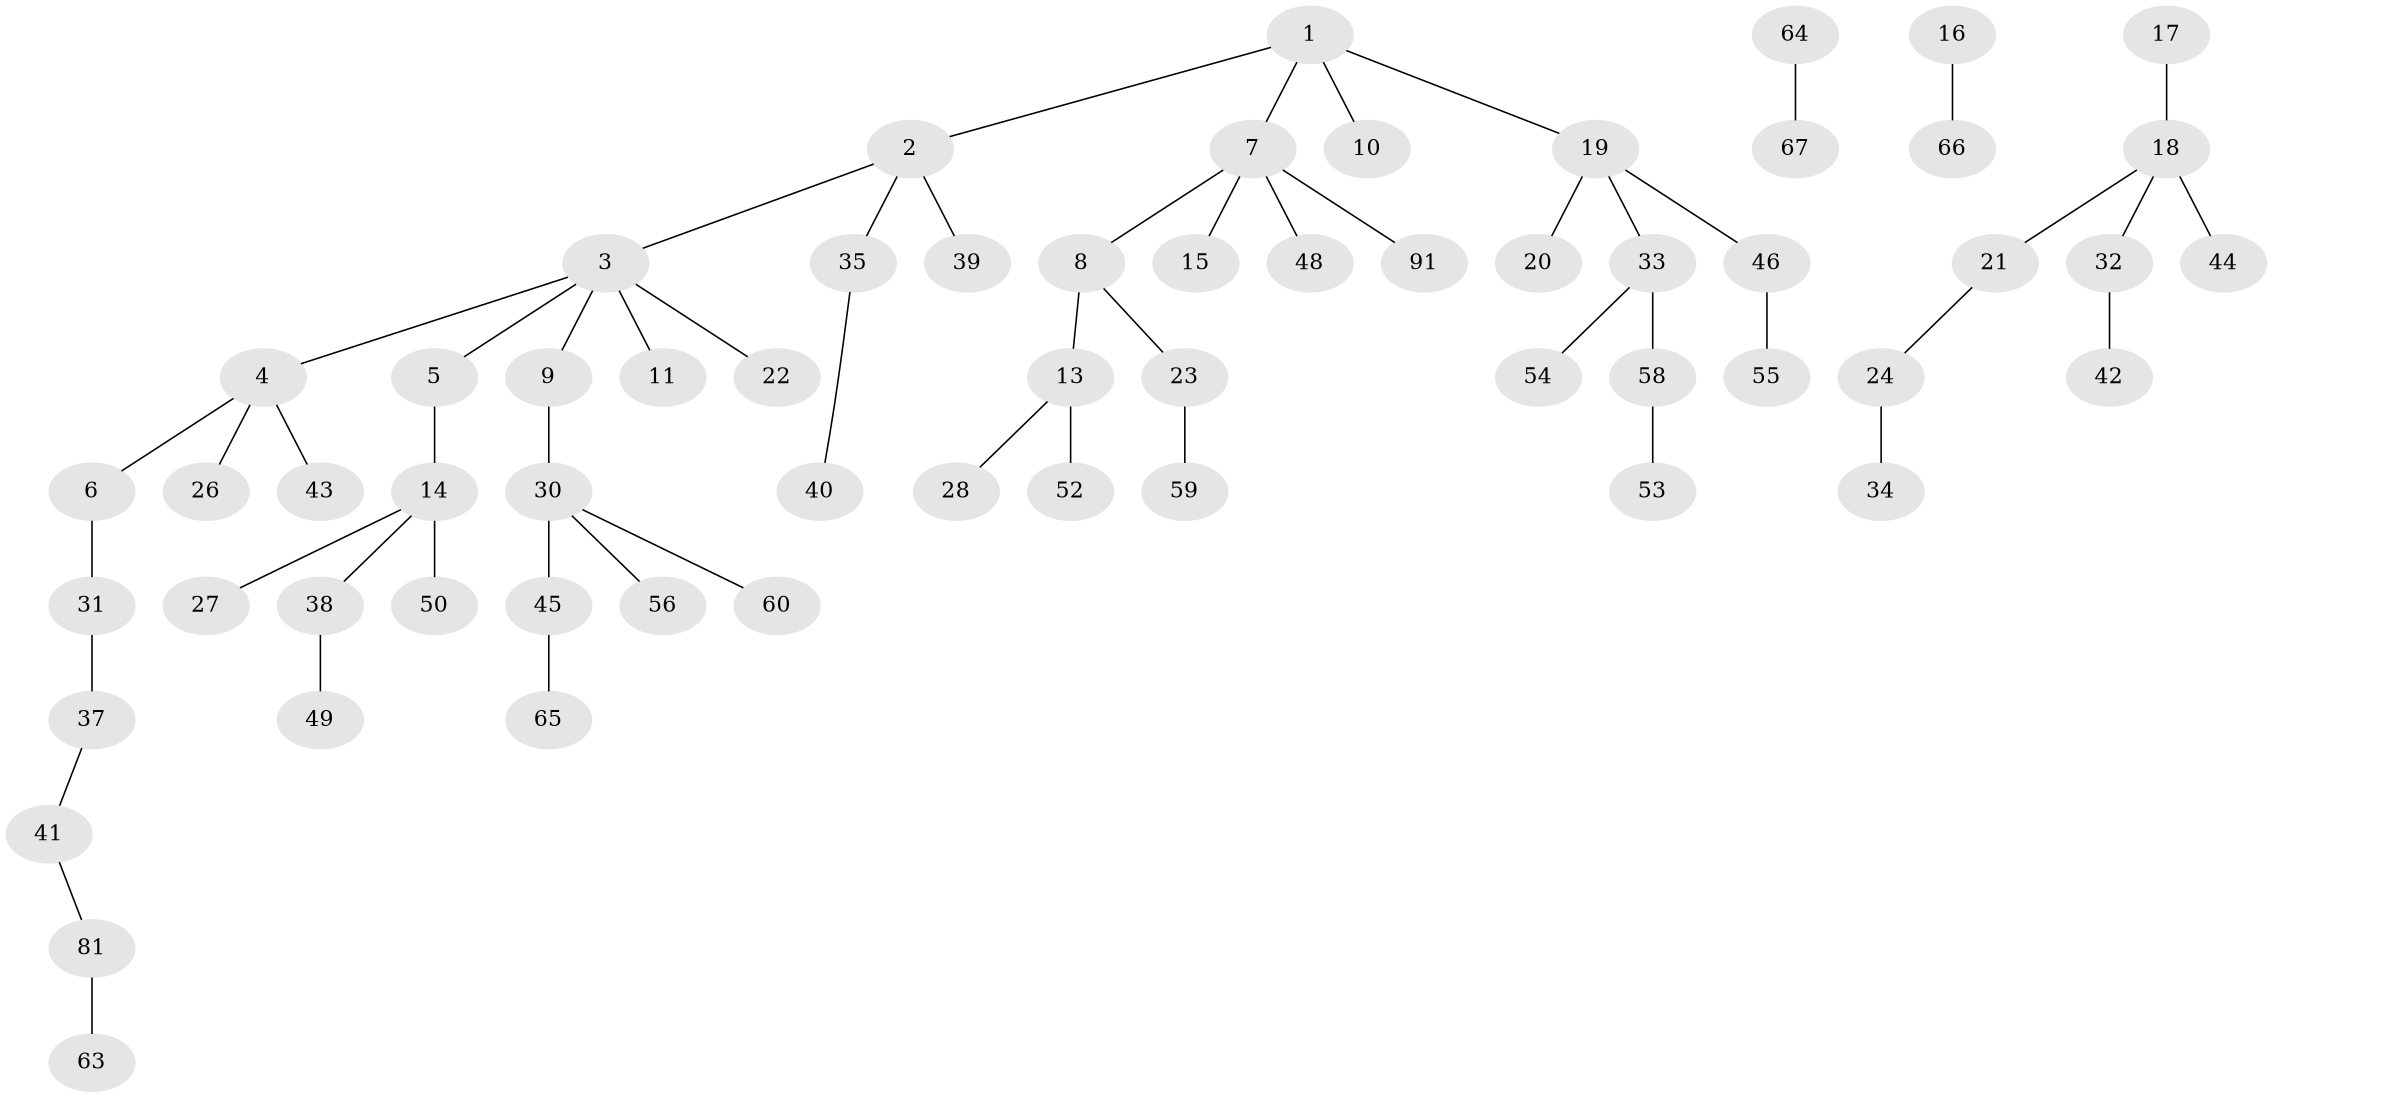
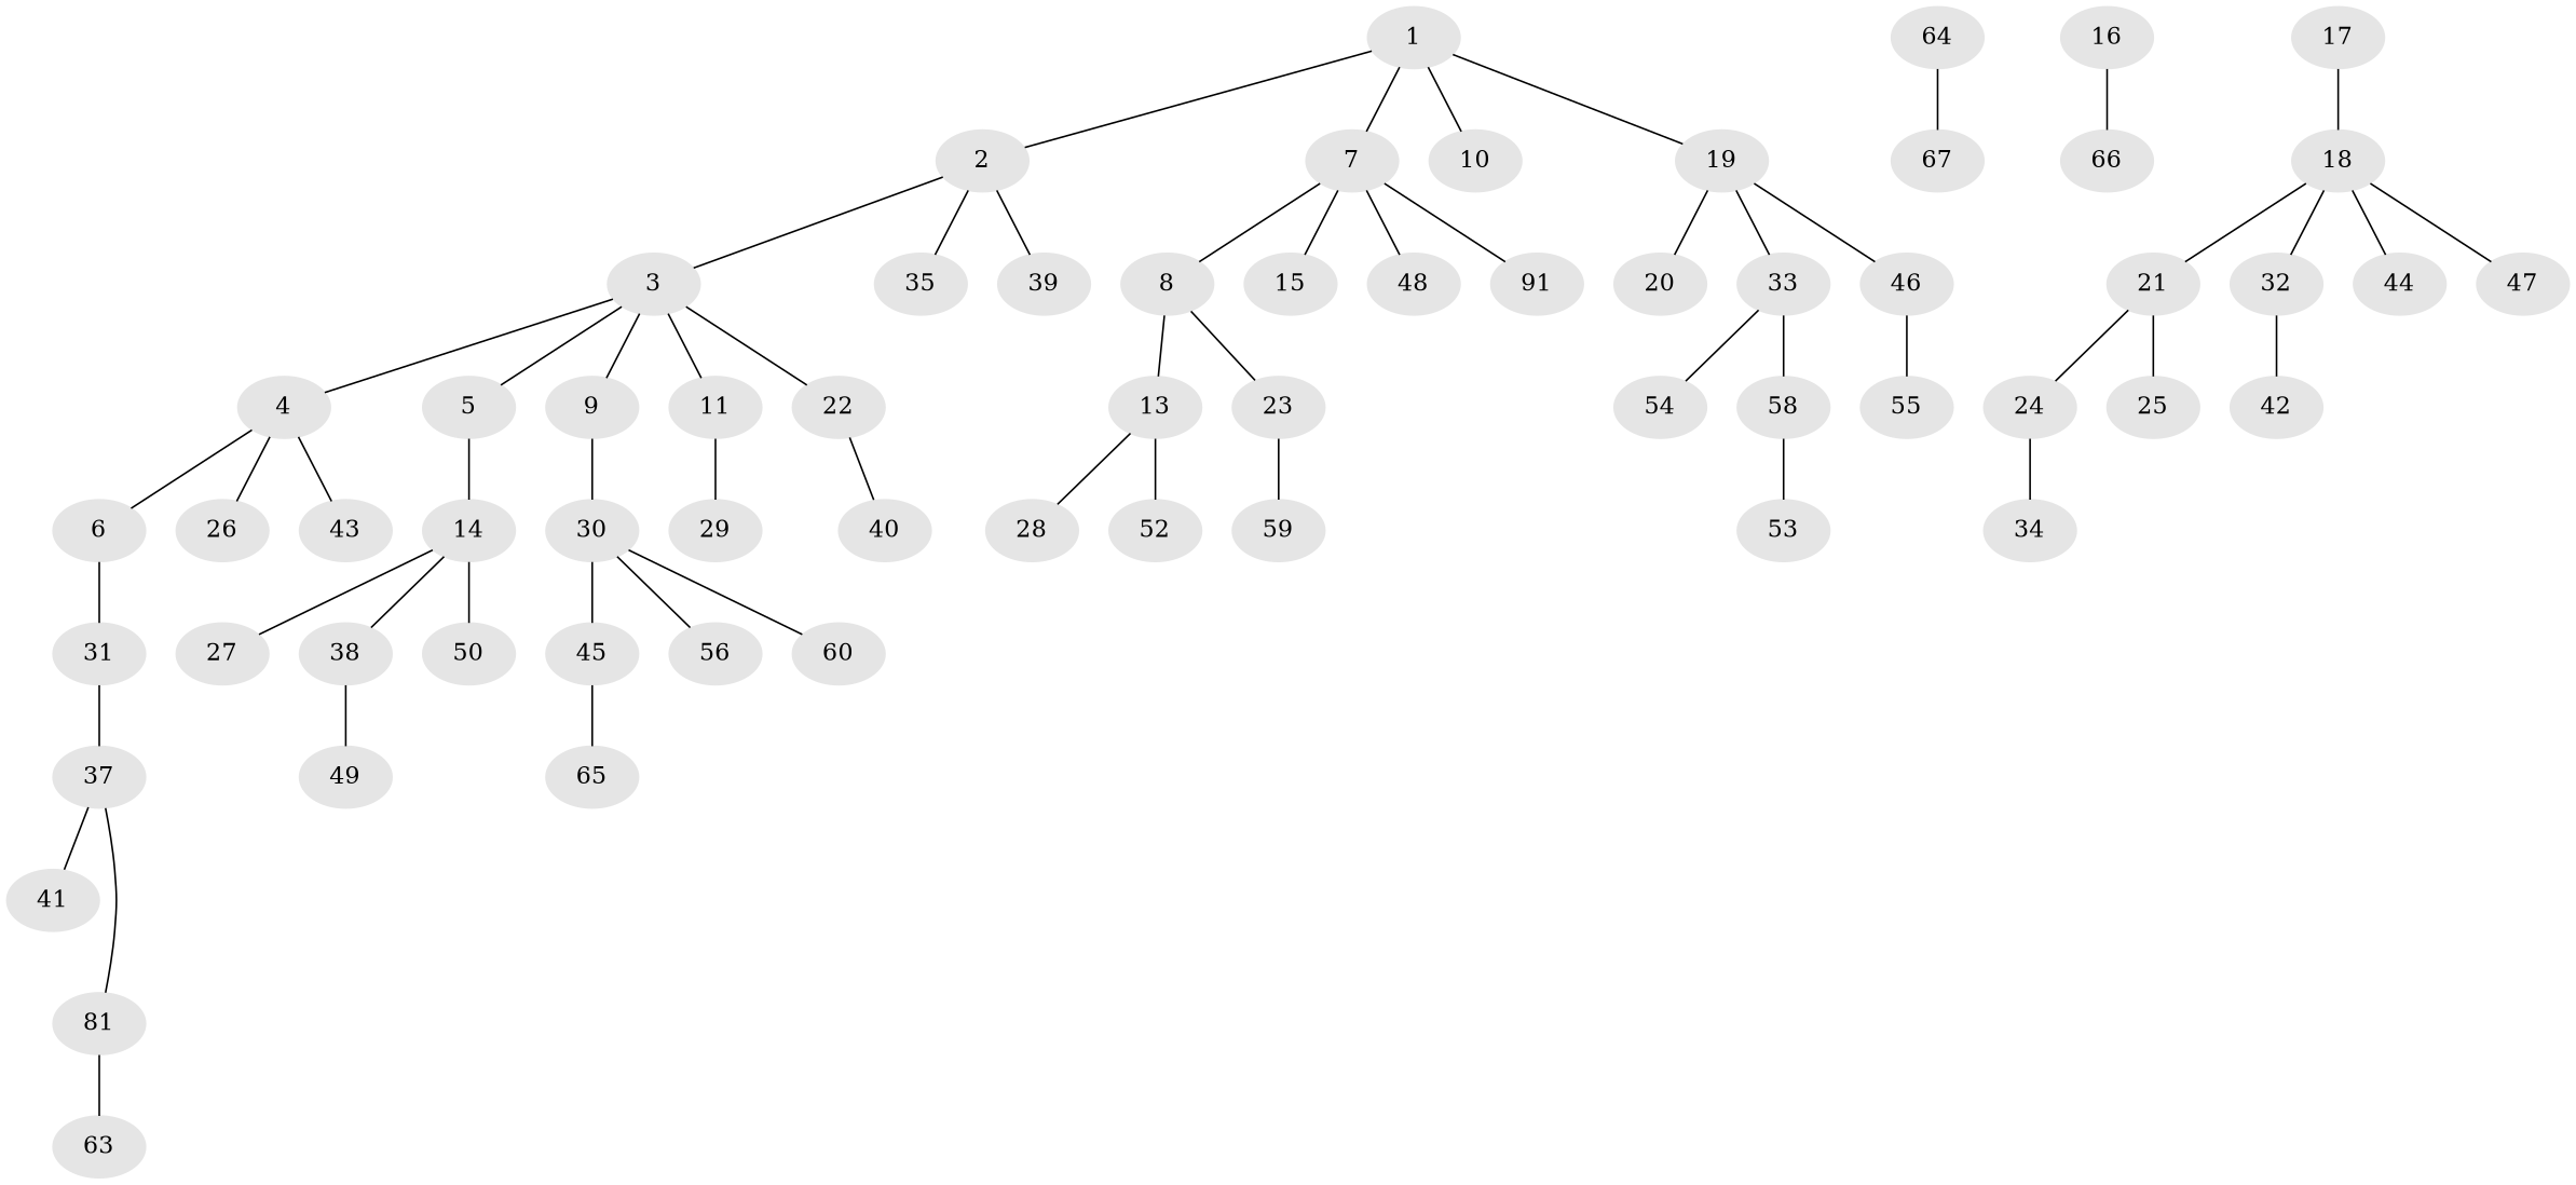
  graph {
    node [color=gray90 style=filled]
    1
    2
    7
    10
    19
    3
    35
    39
    8
    15
    48
    n12 [label=91]
    20
    33
    46
    4
    5
    9
    11
    22
    6
    26
    43
    14
    30
+   29
    40
    31
    27
    38
    50
    37
    13
    23
    28
    52
    59
    64
    67
    45
    56
    60
    16
    66
    49
    17
    18
    21
    32
    44
+   47
    24
+   25
    42
    54
    58
    55
    34
    65
    41
    53
    n62 [label=81]
    63
    1 -- 2
    1 -- 7
    1 -- 10
    1 -- 19
    2 -- 3
    2 -- 35
    2 -- 39
    7 -- 8
    7 -- 15
    7 -- 48
    7 -- n12
    19 -- 20
    19 -- 33
    19 -- 46
    3 -- 4
    3 -- 5
    3 -- 9
    3 -- 11
    3 -- 22
    8 -- 13
    8 -- 23
    33 -- 54
    33 -- 58
    46 -- 55
    4 -- 6
    4 -- 26
    4 -- 43
    5 -- 14
    9 -- 30
-   35 -- 40
+   11 -- 29
+   22 -- 40
    6 -- 31
    14 -- 27
    14 -- 38
    14 -- 50
    30 -- 45
    30 -- 56
    30 -- 60
    31 -- 37
    38 -- 49
    37 -- 41
    13 -- 28
    13 -- 52
    23 -- 59
    64 -- 67
    45 -- 65
    16 -- 66
    17 -- 18
    18 -- 21
    18 -- 32
    18 -- 44
+   18 -- 47
    21 -- 24
+   21 -- 25
    32 -- 42
    24 -- 34
    58 -- 53
-   41 -- n62
+   37 -- n62
    n62 -- 63
  }
